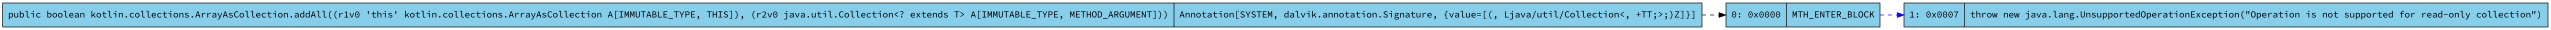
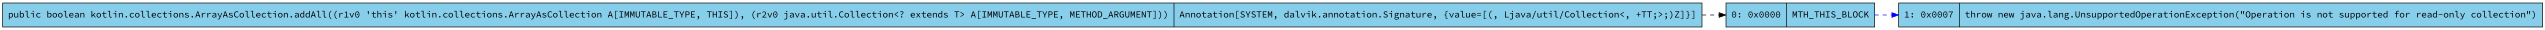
  digraph {
    rankdir=LR
    fontname="Source Code Pro"
    node [shape=record style=filled fillcolor=skyblue fontname="Source Code Pro"]
    edge [style=dashed fontname="Source Code Pro"]
-   n1 [label="{0\:\ 0x0000|MTH_ENTER_BLOCK\l}"]
+   n1 [label="{0\:\ 0x0000|MTH_THIS_BLOCK\l}"]
    n2 [label="{1\:\ 0x0007|throw new java.lang.UnsupportedOperationException(\"Operation is not supported for read\-only collection\")\l}"]
    n3 [label="{public boolean kotlin.collections.ArrayAsCollection.addAll((r1v0 'this' kotlin.collections.ArrayAsCollection A[IMMUTABLE_TYPE, THIS]), (r2v0 java.util.Collection\<? extends T\> A[IMMUTABLE_TYPE, METHOD_ARGUMENT]))  | Annotation[SYSTEM, dalvik.annotation.Signature, \{value=[(, Ljava\/util\/Collection\<, +TT;\>;)Z]\}]\l}"]
    n1 -> n2 [color=blue]
    n3 -> n1 [color=black]
  }
